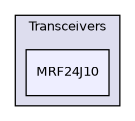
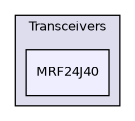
  digraph {
    compound=true
-   n1 [fillcolor="#eeeeff" fontname=Helvetica fontsize=10 label=MRF24J10 pencolor=black shape=box style=filled]
+   n1 [fillcolor="#eeeeff" fontname=Helvetica fontsize=10 label=MRF24J40 pencolor=black shape=box style=filled]
    subgraph cluster_1 {
      bgcolor="#ddddee"
      fontname=Helvetica
      fontsize=10
      label=Transceivers
      pencolor=black
      n1
    }
  }
